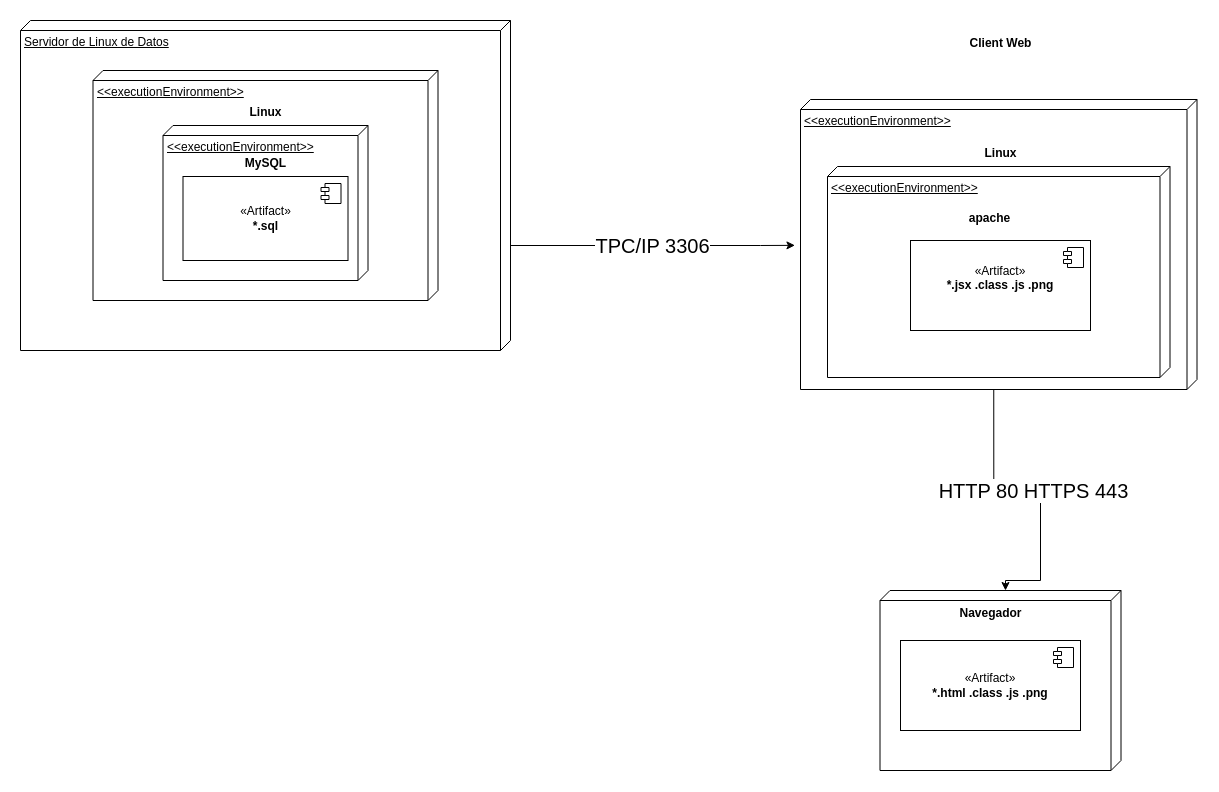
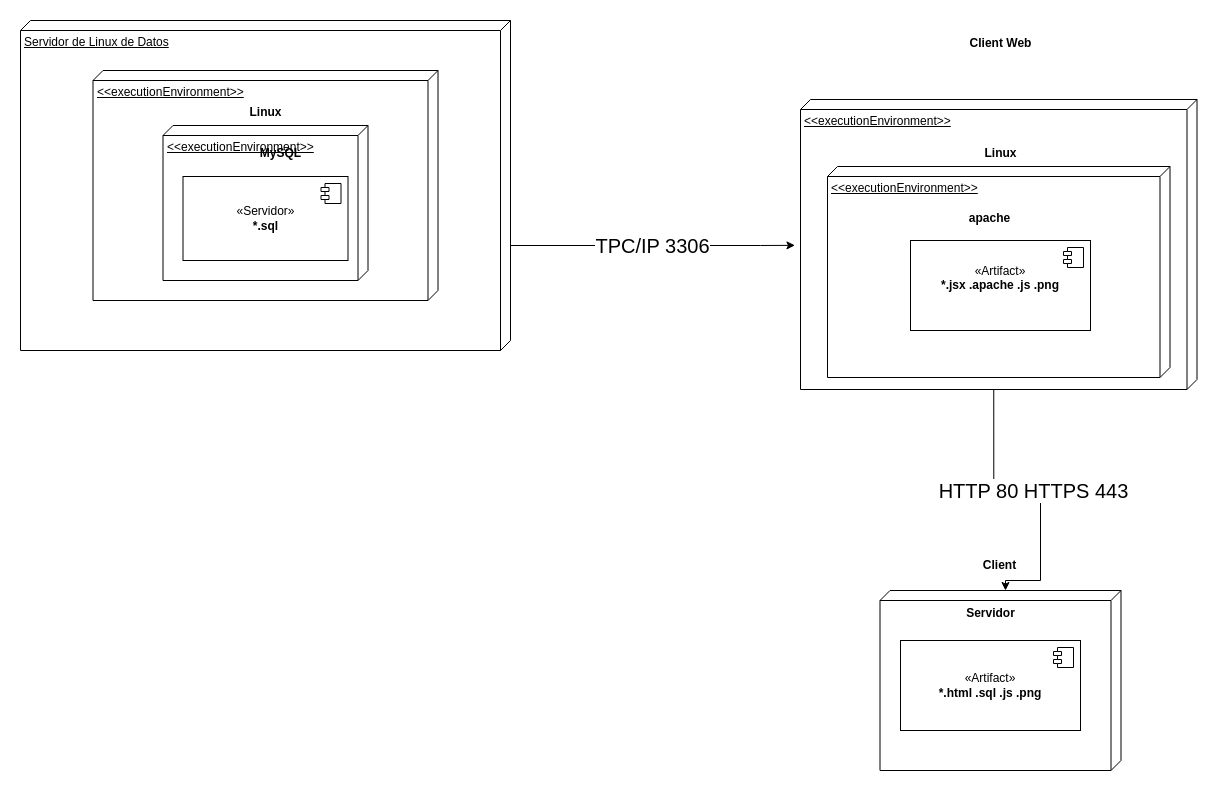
  <mxCell id="0" />
  <mxCell id="1" parent="0" />
  <mxCell id="2" value="TPC/IP 3306" style="edgeStyle=orthogonalEdgeStyle;rounded=0;orthogonalLoop=1;jettySize=auto;html=1;entryX=0.503;entryY=1.014;entryDx=0;entryDy=0;entryPerimeter=0;fontSize=20;" edge="1" parent="1" source="3" target="12"><mxGeometry relative="1" as="geometry"><Array as="points"><mxPoint x="760" y="245" /><mxPoint x="760" y="245" /></Array><mxPoint x="740" y="225" as="targetPoint" /></mxGeometry></mxCell>
  <mxCell id="3" value="Servidor de Linux de Datos" style="verticalAlign=top;align=left;spacingTop=8;spacingLeft=2;spacingRight=12;shape=cube;size=10;direction=south;fontStyle=4;html=1;whiteSpace=wrap;" vertex="1" parent="1"><mxGeometry x="20" y="20" width="490" height="330" as="geometry" /></mxCell>
  <mxCell id="4" value="&amp;lt;&amp;lt;executionEnvironment&amp;gt;&amp;gt;" style="verticalAlign=top;align=left;spacingTop=8;spacingLeft=2;spacingRight=12;shape=cube;size=10;direction=south;fontStyle=4;html=1;whiteSpace=wrap;" vertex="1" parent="1"><mxGeometry x="92.5" y="70" width="345" height="230" as="geometry" /></mxCell>
  <mxCell id="5" value="&amp;lt;&amp;lt;executionEnvironment&amp;gt;&amp;gt;" style="verticalAlign=top;align=left;spacingTop=8;spacingLeft=2;spacingRight=12;shape=cube;size=10;direction=south;fontStyle=4;html=1;whiteSpace=wrap;" vertex="1" parent="1"><mxGeometry x="162.5" y="125" width="205" height="155" as="geometry" /></mxCell>
  <mxCell id="6" value="Linux" style="text;align=center;fontStyle=1;verticalAlign=middle;spacingLeft=3;spacingRight=3;strokeColor=none;rotatable=0;points=[[0,0.5],[1,0.5]];portConstraint=eastwest;html=1;" vertex="1" parent="1"><mxGeometry x="225" y="99" width="80" height="26" as="geometry" /></mxCell>
- <mxCell id="7" value="MySQL" style="text;align=center;fontStyle=1;verticalAlign=middle;spacingLeft=3;spacingRight=3;strokeColor=none;rotatable=0;points=[[0,0.5],[1,0.5]];portConstraint=eastwest;html=1;" vertex="1" parent="1"><mxGeometry x="225" y="150" width="80" height="26" as="geometry" /></mxCell>
- <mxCell id="8" value="«Artifact»&lt;br&gt;&lt;b&gt;*.sql&lt;/b&gt;" style="html=1;dropTarget=0;whiteSpace=wrap;" vertex="1" parent="1"><mxGeometry x="182.5" y="176" width="165" height="84" as="geometry" /></mxCell>
+ <mxCell id="7" value="MySQL" style="text;align=center;fontStyle=1;verticalAlign=middle;spacingLeft=3;spacingRight=3;strokeColor=none;rotatable=0;points=[[0,0.5],[1,0.5]];portConstraint=eastwest;html=1;" vertex="1" parent="1"><mxGeometry x="240" y="140" width="80" height="26" as="geometry" /></mxCell>
+ <mxCell id="8" value="«Servidor»&lt;br&gt;&lt;b&gt;*.sql&lt;/b&gt;" style="html=1;dropTarget=0;whiteSpace=wrap;" vertex="1" parent="1"><mxGeometry x="182.5" y="176" width="165" height="84" as="geometry" /></mxCell>
  <mxCell id="9" value="" style="shape=module;jettyWidth=8;jettyHeight=4;" vertex="1" parent="8"><mxGeometry x="1" width="20" height="20" relative="1" as="geometry"><mxPoint x="-27" y="7" as="offset" /></mxGeometry></mxCell>
  <mxCell id="10" value="HTTP 80 HTTPS 443" style="edgeStyle=orthogonalEdgeStyle;rounded=0;orthogonalLoop=1;jettySize=auto;html=1;fontSize=20;exitX=0;exitY=0;exitDx=290;exitDy=203.25;exitPerimeter=0;entryX=0;entryY=0;entryDx=0;entryDy=115.5;entryPerimeter=0;" edge="1" parent="1" source="12" target="18"><mxGeometry relative="1" as="geometry"><mxPoint x="1000" y="430" as="sourcePoint" /><mxPoint x="1000" y="500" as="targetPoint" /><Array as="points"><mxPoint x="993" y="490" /><mxPoint x="1040" y="490" /><mxPoint x="1040" y="580" /><mxPoint x="1005" y="580" /></Array></mxGeometry></mxCell>
  <mxCell id="11" value="Client Web" style="text;align=center;fontStyle=1;verticalAlign=middle;spacingLeft=3;spacingRight=3;strokeColor=none;rotatable=0;points=[[0,0.5],[1,0.5]];portConstraint=eastwest;html=1;" vertex="1" parent="1"><mxGeometry x="960" y="30" width="80" height="26" as="geometry" /></mxCell>
  <mxCell id="12" value="&amp;lt;&amp;lt;executionEnvironment&amp;gt;&amp;gt;" style="verticalAlign=top;align=left;spacingTop=8;spacingLeft=2;spacingRight=12;shape=cube;size=10;direction=south;fontStyle=4;html=1;whiteSpace=wrap;" vertex="1" parent="1"><mxGeometry x="800" y="99" width="396.5" height="290" as="geometry" /></mxCell>
  <mxCell id="13" value="Linux" style="text;align=center;fontStyle=1;verticalAlign=middle;spacingLeft=3;spacingRight=3;strokeColor=none;rotatable=0;points=[[0,0.5],[1,0.5]];portConstraint=eastwest;html=1;" vertex="1" parent="1"><mxGeometry x="960" y="140" width="80" height="26" as="geometry" /></mxCell>
  <mxCell id="14" value="&amp;lt;&amp;lt;executionEnvironment&amp;gt;&amp;gt;" style="verticalAlign=top;align=left;spacingTop=8;spacingLeft=2;spacingRight=12;shape=cube;size=10;direction=south;fontStyle=4;html=1;whiteSpace=wrap;" vertex="1" parent="1"><mxGeometry x="827" y="166" width="342.5" height="211" as="geometry" /></mxCell>
  <mxCell id="15" value="apache" style="text;align=center;fontStyle=1;verticalAlign=middle;spacingLeft=3;spacingRight=3;strokeColor=none;rotatable=0;points=[[0,0.5],[1,0.5]];portConstraint=eastwest;html=1;" vertex="1" parent="1"><mxGeometry x="948.75" y="205" width="80" height="26" as="geometry" /></mxCell>
- <mxCell id="16" value="«Artifact»&lt;br&gt;&lt;b&gt;*.jsx&amp;nbsp;&lt;/b&gt;&lt;b style=&quot;background-color: transparent; color: light-dark(rgb(0, 0, 0), rgb(255, 255, 255));&quot;&gt;.class .js .png&lt;/b&gt;&lt;div&gt;&lt;div&gt;&lt;b&gt;&lt;br&gt;&lt;/b&gt;&lt;/div&gt;&lt;/div&gt;" style="html=1;dropTarget=0;whiteSpace=wrap;" vertex="1" parent="1"><mxGeometry x="910" y="240" width="180" height="90" as="geometry" /></mxCell>
+ <mxCell id="16" value="«Artifact»&lt;br&gt;&lt;b&gt;*.jsx&amp;nbsp;&lt;/b&gt;&lt;b style=&quot;background-color: transparent; color: light-dark(rgb(0, 0, 0), rgb(255, 255, 255));&quot;&gt;.apache .js .png&lt;/b&gt;&lt;div&gt;&lt;div&gt;&lt;b&gt;&lt;br&gt;&lt;/b&gt;&lt;/div&gt;&lt;/div&gt;" style="html=1;dropTarget=0;whiteSpace=wrap;" vertex="1" parent="1"><mxGeometry x="910" y="240" width="180" height="90" as="geometry" /></mxCell>
  <mxCell id="17" value="" style="shape=module;jettyWidth=8;jettyHeight=4;" vertex="1" parent="16"><mxGeometry x="1" width="20" height="20" relative="1" as="geometry"><mxPoint x="-27" y="7" as="offset" /></mxGeometry></mxCell>
  <mxCell id="18" value="" style="verticalAlign=top;align=left;spacingTop=8;spacingLeft=2;spacingRight=12;shape=cube;size=10;direction=south;fontStyle=4;html=1;whiteSpace=wrap;" vertex="1" parent="1"><mxGeometry x="879.5" y="590" width="241" height="180" as="geometry" /></mxCell>
- <mxCell id="20" value="«Artifact»&lt;br&gt;&lt;b&gt;*.html .class .js .png&lt;/b&gt;" style="html=1;dropTarget=0;whiteSpace=wrap;" vertex="1" parent="1"><mxGeometry x="900" y="640" width="180" height="90" as="geometry" /></mxCell>
+ <mxCell id="19" value="Client" style="text;align=center;fontStyle=1;verticalAlign=middle;spacingLeft=3;spacingRight=3;strokeColor=none;rotatable=0;points=[[0,0.5],[1,0.5]];portConstraint=eastwest;html=1;" vertex="1" parent="1"><mxGeometry x="958.75" y="552" width="80" height="26" as="geometry" /></mxCell>
+ <mxCell id="20" value="«Artifact»&lt;br&gt;&lt;b&gt;*.html .sql .js .png&lt;/b&gt;" style="html=1;dropTarget=0;whiteSpace=wrap;" vertex="1" parent="1"><mxGeometry x="900" y="640" width="180" height="90" as="geometry" /></mxCell>
  <mxCell id="21" value="" style="shape=module;jettyWidth=8;jettyHeight=4;" vertex="1" parent="20"><mxGeometry x="1" width="20" height="20" relative="1" as="geometry"><mxPoint x="-27" y="7" as="offset" /></mxGeometry></mxCell>
- <mxCell id="22" value="Navegador" style="text;align=center;fontStyle=1;verticalAlign=middle;spacingLeft=3;spacingRight=3;strokeColor=none;rotatable=0;points=[[0,0.5],[1,0.5]];portConstraint=eastwest;html=1;" vertex="1" parent="1"><mxGeometry x="950" y="600" width="80" height="26" as="geometry" /></mxCell>
+ <mxCell id="22" value="Servidor" style="text;align=center;fontStyle=1;verticalAlign=middle;spacingLeft=3;spacingRight=3;strokeColor=none;rotatable=0;points=[[0,0.5],[1,0.5]];portConstraint=eastwest;html=1;" vertex="1" parent="1"><mxGeometry x="950" y="600" width="80" height="26" as="geometry" /></mxCell>
